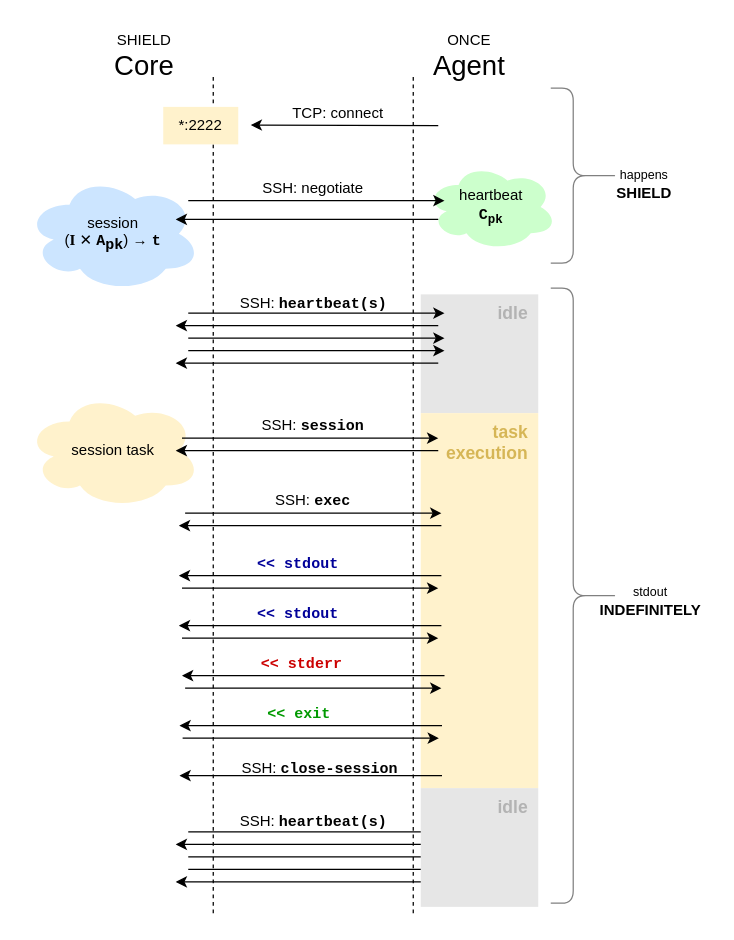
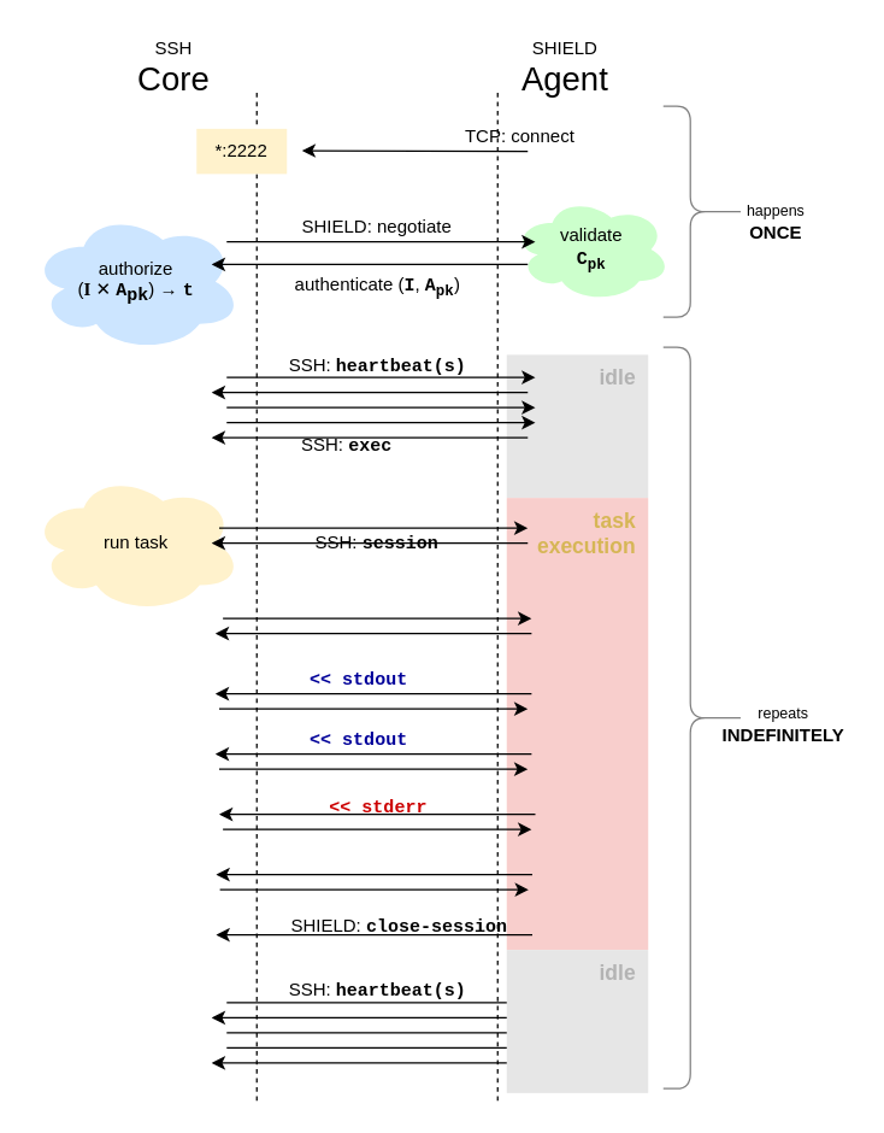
  <mxCell id="0" />
  <mxCell id="1" parent="0" />
  <mxCell id="2" value="idle" style="rounded=0;whiteSpace=wrap;html=1;fillColor=#E6E6E6;align=right;strokeColor=none;verticalAlign=top;spacingRight=6;fontSize=14;fontColor=#B3B3B3;fontStyle=1;" vertex="1" parent="1"><mxGeometry x="336" y="235" width="94" height="95" as="geometry" /></mxCell>
- <mxCell id="3" value="task&lt;br style=&quot;font-size: 14px;&quot;&gt;execution" style="rounded=0;whiteSpace=wrap;html=1;fillColor=#fff2cc;align=right;strokeColor=none;verticalAlign=top;spacingRight=6;fontSize=14;fontColor=#D6B656;fontStyle=1" vertex="1" parent="1"><mxGeometry x="336" y="330" width="94" height="300" as="geometry" /></mxCell>
- <mxCell id="4" value="session task" style="ellipse;shape=cloud;whiteSpace=wrap;html=1;fillColor=#fff2cc;strokeColor=none;" vertex="1" parent="1"><mxGeometry x="20" y="313.5" width="140" height="93" as="geometry" /></mxCell>
- <mxCell id="5" value="session&lt;br&gt;(&lt;font face=&quot;Times New Roman&quot;&gt;&lt;b&gt;I&lt;/b&gt;&lt;/font&gt; ✕&amp;nbsp;&lt;b&gt;&lt;font face=&quot;Courier New&quot;&gt;A&lt;span style=&quot;vertical-align: sub&quot;&gt;pk&lt;/span&gt;&lt;/font&gt;&lt;/b&gt;)&amp;nbsp;→ &lt;b&gt;&lt;font face=&quot;Courier New&quot;&gt;t&lt;/font&gt;&lt;/b&gt;" style="ellipse;shape=cloud;whiteSpace=wrap;html=1;fillColor=#CCE5FF;strokeColor=none;" vertex="1" parent="1"><mxGeometry x="20" y="140" width="140" height="93" as="geometry" /></mxCell>
- <mxCell id="6" value="heartbeat&lt;br&gt;&lt;b&gt;&lt;font face=&quot;Courier New&quot;&gt;C&lt;sub&gt;pk&lt;/sub&gt;&lt;/font&gt;&lt;/b&gt;" style="ellipse;shape=cloud;whiteSpace=wrap;html=1;fillColor=#CCFFCC;strokeColor=none;" vertex="1" parent="1"><mxGeometry x="340" y="130" width="105" height="70" as="geometry" /></mxCell>
+ <mxCell id="3" value="task&lt;br style=&quot;font-size: 14px;&quot;&gt;execution" style="rounded=0;whiteSpace=wrap;html=1;fillColor=#f8cecc;align=right;strokeColor=none;verticalAlign=top;spacingRight=6;fontSize=14;fontColor=#D6B656;fontStyle=1;" vertex="1" parent="1"><mxGeometry x="336" y="330" width="94" height="300" as="geometry" /></mxCell>
+ <mxCell id="4" value="run task" style="ellipse;shape=cloud;whiteSpace=wrap;html=1;fillColor=#fff2cc;strokeColor=none;" vertex="1" parent="1"><mxGeometry x="20" y="313.5" width="140" height="93" as="geometry" /></mxCell>
+ <mxCell id="5" value="authorize&lt;br&gt;(&lt;font face=&quot;Times New Roman&quot;&gt;&lt;b&gt;I&lt;/b&gt;&lt;/font&gt; ✕&amp;nbsp;&lt;b&gt;&lt;font face=&quot;Courier New&quot;&gt;A&lt;span style=&quot;vertical-align: sub&quot;&gt;pk&lt;/span&gt;&lt;/font&gt;&lt;/b&gt;)&amp;nbsp;→ &lt;b&gt;&lt;font face=&quot;Courier New&quot;&gt;t&lt;/font&gt;&lt;/b&gt;" style="ellipse;shape=cloud;whiteSpace=wrap;html=1;fillColor=#CCE5FF;strokeColor=none;" vertex="1" parent="1"><mxGeometry x="20" y="140" width="140" height="93" as="geometry" /></mxCell>
+ <mxCell id="6" value="validate&lt;br&gt;&lt;b&gt;&lt;font face=&quot;Courier New&quot;&gt;C&lt;sub&gt;pk&lt;/sub&gt;&lt;/font&gt;&lt;/b&gt;" style="ellipse;shape=cloud;whiteSpace=wrap;html=1;fillColor=#CCFFCC;strokeColor=none;" vertex="1" parent="1"><mxGeometry x="340" y="130" width="105" height="70" as="geometry" /></mxCell>
  <mxCell id="7" value="" style="endArrow=none;dashed=1;html=1;" edge="1" parent="1"><mxGeometry width="50" height="50" relative="1" as="geometry"><mxPoint x="170" y="730" as="sourcePoint" /><mxPoint x="170" y="60" as="targetPoint" /></mxGeometry></mxCell>
  <mxCell id="8" value="" style="endArrow=none;dashed=1;html=1;" edge="1" parent="1"><mxGeometry width="50" height="50" relative="1" as="geometry"><mxPoint x="330" y="730" as="sourcePoint" /><mxPoint x="330" y="60" as="targetPoint" /></mxGeometry></mxCell>
  <mxCell id="9" value="*:2222" style="rounded=0;whiteSpace=wrap;html=1;fillColor=#fff2cc;strokeColor=none;" vertex="1" parent="1"><mxGeometry x="130" y="85" width="60" height="30" as="geometry" /></mxCell>
- <mxCell id="10" value="ONCE&lt;br&gt;&lt;font style=&quot;font-size: 22px&quot;&gt;Agent&lt;/font&gt;" style="text;html=1;strokeColor=none;fillColor=none;align=center;verticalAlign=middle;whiteSpace=wrap;rounded=0;" vertex="1" parent="1"><mxGeometry x="330" y="20" width="90" height="50" as="geometry" /></mxCell>
- <mxCell id="11" value="SHIELD&lt;br&gt;&lt;font style=&quot;font-size: 22px&quot;&gt;Core&lt;/font&gt;" style="text;html=1;strokeColor=none;fillColor=none;align=center;verticalAlign=middle;whiteSpace=wrap;rounded=0;" vertex="1" parent="1"><mxGeometry x="70" y="20" width="90" height="50" as="geometry" /></mxCell>
+ <mxCell id="10" value="SHIELD&lt;br&gt;&lt;font style=&quot;font-size: 22px&quot;&gt;Agent&lt;/font&gt;" style="text;html=1;strokeColor=none;fillColor=none;align=center;verticalAlign=middle;whiteSpace=wrap;rounded=0;" vertex="1" parent="1"><mxGeometry x="330" y="20" width="90" height="50" as="geometry" /></mxCell>
+ <mxCell id="11" value="SSH&lt;br&gt;&lt;font style=&quot;font-size: 22px&quot;&gt;Core&lt;/font&gt;" style="text;html=1;strokeColor=none;fillColor=none;align=center;verticalAlign=middle;whiteSpace=wrap;rounded=0;" vertex="1" parent="1"><mxGeometry x="70" y="20" width="90" height="50" as="geometry" /></mxCell>
  <mxCell id="12" value="" style="endArrow=classic;html=1;" edge="1" parent="1"><mxGeometry width="50" height="50" relative="1" as="geometry"><mxPoint x="350" y="260" as="sourcePoint" /><mxPoint x="140" y="260" as="targetPoint" /></mxGeometry></mxCell>
  <mxCell id="13" value="" style="endArrow=classic;html=1;" edge="1" parent="1"><mxGeometry width="50" height="50" relative="1" as="geometry"><mxPoint x="150" y="250" as="sourcePoint" /><mxPoint x="355" y="250" as="targetPoint" /></mxGeometry></mxCell>
  <mxCell id="14" value="" style="endArrow=classic;html=1;" edge="1" parent="1"><mxGeometry width="50" height="50" relative="1" as="geometry"><mxPoint x="150" y="270" as="sourcePoint" /><mxPoint x="355" y="270" as="targetPoint" /></mxGeometry></mxCell>
  <mxCell id="15" value="" style="endArrow=classic;html=1;" edge="1" parent="1"><mxGeometry width="50" height="50" relative="1" as="geometry"><mxPoint x="350" y="290" as="sourcePoint" /><mxPoint x="140" y="290" as="targetPoint" /></mxGeometry></mxCell>
  <mxCell id="16" value="" style="endArrow=classic;html=1;" edge="1" parent="1"><mxGeometry width="50" height="50" relative="1" as="geometry"><mxPoint x="150" y="280" as="sourcePoint" /><mxPoint x="355" y="280" as="targetPoint" /></mxGeometry></mxCell>
  <mxCell id="17" value="SSH: &lt;b&gt;&lt;font face=&quot;Courier New&quot;&gt;heartbeat(s)&lt;/font&gt;&lt;/b&gt;" style="text;html=1;align=center;" vertex="1" parent="1"><mxGeometry x="170" y="228" width="160" height="22" as="geometry" /></mxCell>
  <mxCell id="18" value="" style="group" vertex="1" connectable="0" parent="1"><mxGeometry x="142.5" y="440" width="210" height="30" as="geometry" /></mxCell>
  <mxCell id="19" value="" style="endArrow=classic;html=1;" edge="1" parent="18"><mxGeometry width="50" height="50" relative="1" as="geometry"><mxPoint x="210" y="20" as="sourcePoint" /><mxPoint y="20" as="targetPoint" /></mxGeometry></mxCell>
  <mxCell id="20" value="" style="endArrow=classic;html=1;" edge="1" parent="18"><mxGeometry width="50" height="50" relative="1" as="geometry"><mxPoint x="2.5" y="30" as="sourcePoint" /><mxPoint x="207.5" y="30" as="targetPoint" /></mxGeometry></mxCell>
  <mxCell id="21" value="&lt;font face=&quot;Courier New&quot; color=&quot;#000099&quot;&gt;&amp;lt;&amp;lt; stdout&lt;/font&gt;" style="text;html=1;strokeColor=none;fillColor=none;align=center;verticalAlign=middle;whiteSpace=wrap;rounded=0;fontStyle=1" vertex="1" parent="18"><mxGeometry x="45.5" width="100" height="20" as="geometry" /></mxCell>
  <mxCell id="22" value="" style="group" vertex="1" connectable="0" parent="1"><mxGeometry x="142.5" y="480" width="210" height="30" as="geometry" /></mxCell>
  <mxCell id="23" value="" style="endArrow=classic;html=1;" edge="1" parent="22"><mxGeometry width="50" height="50" relative="1" as="geometry"><mxPoint x="210" y="20" as="sourcePoint" /><mxPoint y="20" as="targetPoint" /></mxGeometry></mxCell>
  <mxCell id="24" value="" style="endArrow=classic;html=1;" edge="1" parent="22"><mxGeometry width="50" height="50" relative="1" as="geometry"><mxPoint x="2.5" y="30" as="sourcePoint" /><mxPoint x="207.5" y="30" as="targetPoint" /></mxGeometry></mxCell>
  <mxCell id="25" value="&lt;font face=&quot;Courier New&quot; color=&quot;#000099&quot;&gt;&amp;lt;&amp;lt; stdout&lt;/font&gt;" style="text;html=1;strokeColor=none;fillColor=none;align=center;verticalAlign=middle;whiteSpace=wrap;rounded=0;fontStyle=1" vertex="1" parent="22"><mxGeometry x="45.5" width="100" height="20" as="geometry" /></mxCell>
  <mxCell id="26" value="" style="group" vertex="1" connectable="0" parent="1"><mxGeometry x="145" y="520" width="210" height="30" as="geometry" /></mxCell>
  <mxCell id="27" value="" style="endArrow=classic;html=1;" edge="1" parent="26"><mxGeometry width="50" height="50" relative="1" as="geometry"><mxPoint x="210" y="20" as="sourcePoint" /><mxPoint y="20" as="targetPoint" /></mxGeometry></mxCell>
  <mxCell id="28" value="" style="endArrow=classic;html=1;" edge="1" parent="26"><mxGeometry width="50" height="50" relative="1" as="geometry"><mxPoint x="2.5" y="30" as="sourcePoint" /><mxPoint x="207.5" y="30" as="targetPoint" /></mxGeometry></mxCell>
- <mxCell id="29" value="&lt;font face=&quot;Courier New&quot; color=&quot;#cc0000&quot;&gt;&amp;lt;&amp;lt; stderr&lt;/font&gt;" style="text;html=1;strokeColor=none;fillColor=none;align=center;verticalAlign=middle;whiteSpace=wrap;rounded=0;fontStyle=1" vertex="1" parent="26"><mxGeometry x="45.5" width="100" height="20" as="geometry" /></mxCell>
+ <mxCell id="29" value="&lt;font face=&quot;Courier New&quot; color=&quot;#cc0000&quot;&gt;&amp;lt;&amp;lt; stderr&lt;/font&gt;" style="text;html=1;strokeColor=none;fillColor=none;align=center;verticalAlign=middle;whiteSpace=wrap;rounded=0;fontStyle=1" vertex="1" parent="26"><mxGeometry x="55.5" y="5" width="100" height="20" as="geometry" /></mxCell>
  <mxCell id="30" value="" style="group" vertex="1" connectable="0" parent="1"><mxGeometry x="143" y="560" width="210" height="30" as="geometry" /></mxCell>
  <mxCell id="31" value="" style="endArrow=classic;html=1;" edge="1" parent="30"><mxGeometry width="50" height="50" relative="1" as="geometry"><mxPoint x="210" y="20" as="sourcePoint" /><mxPoint y="20" as="targetPoint" /></mxGeometry></mxCell>
  <mxCell id="32" value="" style="endArrow=classic;html=1;" edge="1" parent="30"><mxGeometry width="50" height="50" relative="1" as="geometry"><mxPoint x="2.5" y="30" as="sourcePoint" /><mxPoint x="207.5" y="30" as="targetPoint" /></mxGeometry></mxCell>
- <mxCell id="33" value="&lt;font face=&quot;Courier New&quot; color=&quot;#009900&quot;&gt;&amp;lt;&amp;lt; exit&lt;/font&gt;" style="text;html=1;strokeColor=none;fillColor=none;align=center;verticalAlign=middle;whiteSpace=wrap;rounded=0;fontStyle=1" vertex="1" parent="30"><mxGeometry x="45.5" width="100" height="20" as="geometry" /></mxCell>
  <mxCell id="34" value="" style="endArrow=classic;html=1;" edge="1" parent="1"><mxGeometry width="50" height="50" relative="1" as="geometry"><mxPoint x="353" y="620" as="sourcePoint" /><mxPoint x="143" y="620" as="targetPoint" /></mxGeometry></mxCell>
- <mxCell id="35" value="SSH: &lt;b&gt;&lt;font face=&quot;Courier New&quot;&gt;close-session&lt;/font&gt;&lt;/b&gt;" style="text;html=1;" vertex="1" parent="1"><mxGeometry x="190.5" y="600" width="165" height="30" as="geometry" /></mxCell>
+ <mxCell id="35" value="SHIELD: &lt;b&gt;&lt;font face=&quot;Courier New&quot;&gt;close-session&lt;/font&gt;&lt;/b&gt;" style="text;html=1;" vertex="1" parent="1"><mxGeometry x="190.5" y="600" width="165" height="30" as="geometry" /></mxCell>
  <mxCell id="36" value="" style="endArrow=classic;html=1;" edge="1" parent="1"><mxGeometry width="50" height="50" relative="1" as="geometry"><mxPoint x="352.5" y="420" as="sourcePoint" /><mxPoint x="142.5" y="420" as="targetPoint" /></mxGeometry></mxCell>
  <mxCell id="37" value="" style="endArrow=classic;html=1;" edge="1" parent="1"><mxGeometry width="50" height="50" relative="1" as="geometry"><mxPoint x="350" y="360" as="sourcePoint" /><mxPoint x="140" y="360" as="targetPoint" /></mxGeometry></mxCell>
  <mxCell id="38" value="" style="endArrow=classic;html=1;" edge="1" parent="1"><mxGeometry width="50" height="50" relative="1" as="geometry"><mxPoint x="147.5" y="410" as="sourcePoint" /><mxPoint x="352.5" y="410" as="targetPoint" /></mxGeometry></mxCell>
- <mxCell id="39" value="SSH: &lt;font face=&quot;Courier New&quot;&gt;&lt;b&gt;exec&lt;/b&gt;&lt;/font&gt;" style="text;html=1;strokeColor=none;fillColor=none;align=center;verticalAlign=middle;whiteSpace=wrap;rounded=0;" vertex="1" parent="1"><mxGeometry x="170" y="390" width="160" height="20" as="geometry" /></mxCell>
+ <mxCell id="39" value="SSH: &lt;font face=&quot;Courier New&quot;&gt;&lt;b&gt;exec&lt;/b&gt;&lt;/font&gt;" style="text;html=1;strokeColor=none;fillColor=none;align=center;verticalAlign=middle;whiteSpace=wrap;rounded=0;" vertex="1" parent="1"><mxGeometry x="150" y="285" width="160" height="20" as="geometry" /></mxCell>
  <mxCell id="40" value="" style="endArrow=classic;html=1;" edge="1" parent="1"><mxGeometry width="50" height="50" relative="1" as="geometry"><mxPoint x="145" y="350" as="sourcePoint" /><mxPoint x="350" y="350" as="targetPoint" /></mxGeometry></mxCell>
- <mxCell id="41" value="SSH: &lt;b&gt;&lt;font face=&quot;Courier New&quot;&gt;session&lt;/font&gt;&lt;/b&gt;" style="text;html=1;strokeColor=none;fillColor=none;align=center;verticalAlign=middle;whiteSpace=wrap;rounded=0;" vertex="1" parent="1"><mxGeometry x="170" y="330" width="160" height="20" as="geometry" /></mxCell>
+ <mxCell id="41" value="SSH: &lt;b&gt;&lt;font face=&quot;Courier New&quot;&gt;session&lt;/font&gt;&lt;/b&gt;" style="text;html=1;strokeColor=none;fillColor=none;align=center;verticalAlign=middle;whiteSpace=wrap;rounded=0;" vertex="1" parent="1"><mxGeometry x="170" y="350" width="160" height="20" as="geometry" /></mxCell>
  <mxCell id="42" value="" style="endArrow=classic;html=1;" edge="1" parent="1"><mxGeometry width="50" height="50" relative="1" as="geometry"><mxPoint x="350" y="175" as="sourcePoint" /><mxPoint x="140" y="175" as="targetPoint" /></mxGeometry></mxCell>
+ <mxCell id="43" value="authenticate (&lt;b&gt;&lt;font face=&quot;Courier New&quot;&gt;I&lt;/font&gt;&lt;/b&gt;, &lt;font face=&quot;Courier New&quot;&gt;&lt;b&gt;A&lt;sub&gt;pk&lt;/sub&gt;&lt;/b&gt;&lt;/font&gt;)" style="text;html=1;align=center;" vertex="1" parent="1"><mxGeometry x="170" y="175" width="160" height="30" as="geometry" /></mxCell>
  <mxCell id="44" value="" style="endArrow=classic;html=1;" edge="1" parent="1"><mxGeometry width="50" height="50" relative="1" as="geometry"><mxPoint x="150" y="160" as="sourcePoint" /><mxPoint x="355" y="160" as="targetPoint" /></mxGeometry></mxCell>
- <mxCell id="45" value="SSH: negotiate" style="text;html=1;strokeColor=none;fillColor=none;align=center;verticalAlign=middle;whiteSpace=wrap;rounded=0;" vertex="1" parent="1"><mxGeometry x="170" y="140" width="160" height="20" as="geometry" /></mxCell>
+ <mxCell id="45" value="SHIELD: negotiate" style="text;html=1;strokeColor=none;fillColor=none;align=center;verticalAlign=middle;whiteSpace=wrap;rounded=0;" vertex="1" parent="1"><mxGeometry x="170" y="140" width="160" height="20" as="geometry" /></mxCell>
  <mxCell id="46" value="" style="endArrow=classic;html=1;" edge="1" parent="1"><mxGeometry width="50" height="50" relative="1" as="geometry"><mxPoint x="350" y="100" as="sourcePoint" /><mxPoint x="200" y="99.5" as="targetPoint" /></mxGeometry></mxCell>
- <mxCell id="47" value="TCP: connect" style="text;html=1;strokeColor=none;fillColor=none;align=center;verticalAlign=middle;whiteSpace=wrap;rounded=0;" vertex="1" parent="1"><mxGeometry x="220" y="80" width="100" height="20" as="geometry" /></mxCell>
+ <mxCell id="47" value="TCP: connect" style="text;html=1;strokeColor=none;fillColor=none;align=center;verticalAlign=middle;whiteSpace=wrap;rounded=0;" vertex="1" parent="1"><mxGeometry x="295" y="80" width="100" height="20" as="geometry" /></mxCell>
  <mxCell id="48" value="" style="shape=curlyBracket;whiteSpace=wrap;html=1;rounded=1;fillColor=#CCFFCC;fontSize=14;fontColor=#808080;align=right;rotation=180;strokeColor=#808080;size=0.679;" vertex="1" parent="1"><mxGeometry x="440" y="70" width="56" height="140" as="geometry" /></mxCell>
  <mxCell id="49" value="" style="shape=curlyBracket;whiteSpace=wrap;html=1;rounded=1;fillColor=#CCFFCC;fontSize=14;fontColor=#808080;align=right;rotation=180;strokeColor=#808080;size=0.679;" vertex="1" parent="1"><mxGeometry x="440" y="230" width="56" height="492" as="geometry" /></mxCell>
- <mxCell id="50" value="&lt;font style=&quot;font-size: 10px&quot;&gt;happens&lt;/font&gt;&lt;br&gt;&lt;b&gt;SHIELD&lt;/b&gt;" style="text;html=1;strokeColor=none;fillColor=none;align=center;verticalAlign=middle;whiteSpace=wrap;rounded=0;" vertex="1" parent="1"><mxGeometry x="470" y="121" width="90" height="50" as="geometry" /></mxCell>
- <mxCell id="51" value="&lt;font style=&quot;font-size: 10px&quot;&gt;stdout&lt;/font&gt;&lt;br&gt;&lt;b&gt;INDEFINITELY&lt;/b&gt;" style="text;html=1;strokeColor=none;fillColor=none;align=center;verticalAlign=middle;whiteSpace=wrap;rounded=0;" vertex="1" parent="1"><mxGeometry x="475" y="455" width="90" height="50" as="geometry" /></mxCell>
+ <mxCell id="50" value="&lt;font style=&quot;font-size: 10px&quot;&gt;happens&lt;/font&gt;&lt;br&gt;&lt;b&gt;ONCE&lt;/b&gt;" style="text;html=1;strokeColor=none;fillColor=none;align=center;verticalAlign=middle;whiteSpace=wrap;rounded=0;" vertex="1" parent="1"><mxGeometry x="470" y="121" width="90" height="50" as="geometry" /></mxCell>
+ <mxCell id="51" value="&lt;font style=&quot;font-size: 10px&quot;&gt;repeats&lt;/font&gt;&lt;br&gt;&lt;b&gt;INDEFINITELY&lt;/b&gt;" style="text;html=1;strokeColor=none;fillColor=none;align=center;verticalAlign=middle;whiteSpace=wrap;rounded=0;" vertex="1" parent="1"><mxGeometry x="475" y="455" width="90" height="50" as="geometry" /></mxCell>
  <mxCell id="52" value="" style="endArrow=classic;html=1;" edge="1" parent="1"><mxGeometry width="50" height="50" relative="1" as="geometry"><mxPoint x="350" y="675" as="sourcePoint" /><mxPoint x="140" y="675" as="targetPoint" /></mxGeometry></mxCell>
  <mxCell id="53" value="" style="endArrow=classic;html=1;" edge="1" parent="1"><mxGeometry width="50" height="50" relative="1" as="geometry"><mxPoint x="150" y="665" as="sourcePoint" /><mxPoint x="355" y="665" as="targetPoint" /></mxGeometry></mxCell>
  <mxCell id="54" value="" style="endArrow=classic;html=1;" edge="1" parent="1"><mxGeometry width="50" height="50" relative="1" as="geometry"><mxPoint x="150" y="685" as="sourcePoint" /><mxPoint x="355" y="685" as="targetPoint" /></mxGeometry></mxCell>
  <mxCell id="55" value="" style="endArrow=classic;html=1;" edge="1" parent="1"><mxGeometry width="50" height="50" relative="1" as="geometry"><mxPoint x="350" y="705" as="sourcePoint" /><mxPoint x="140" y="705" as="targetPoint" /></mxGeometry></mxCell>
  <mxCell id="56" value="" style="endArrow=classic;html=1;" edge="1" parent="1"><mxGeometry width="50" height="50" relative="1" as="geometry"><mxPoint x="150" y="695" as="sourcePoint" /><mxPoint x="355" y="695" as="targetPoint" /></mxGeometry></mxCell>
  <mxCell id="57" value="SSH: &lt;b&gt;&lt;font face=&quot;Courier New&quot;&gt;heartbeat(s)&lt;/font&gt;&lt;/b&gt;" style="text;html=1;align=center;" vertex="1" parent="1"><mxGeometry x="170" y="643" width="160" height="22" as="geometry" /></mxCell>
  <mxCell id="58" value="idle" style="rounded=0;whiteSpace=wrap;html=1;fillColor=#E6E6E6;align=right;strokeColor=none;verticalAlign=top;spacingRight=6;fontSize=14;fontColor=#B3B3B3;fontStyle=1;" vertex="1" parent="1"><mxGeometry x="336" y="630" width="94" height="95" as="geometry" /></mxCell>
